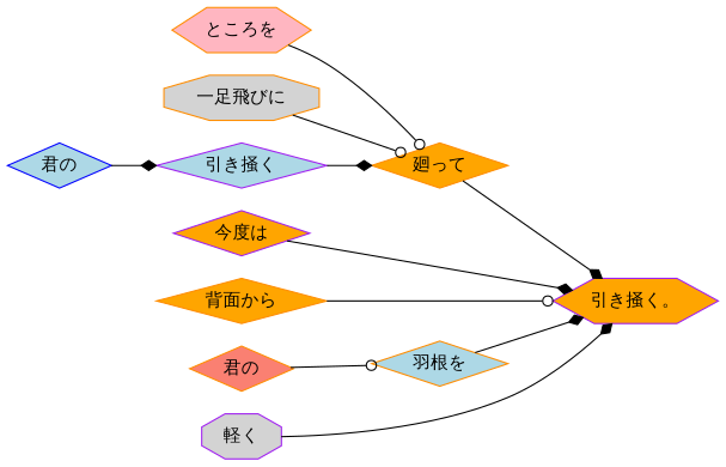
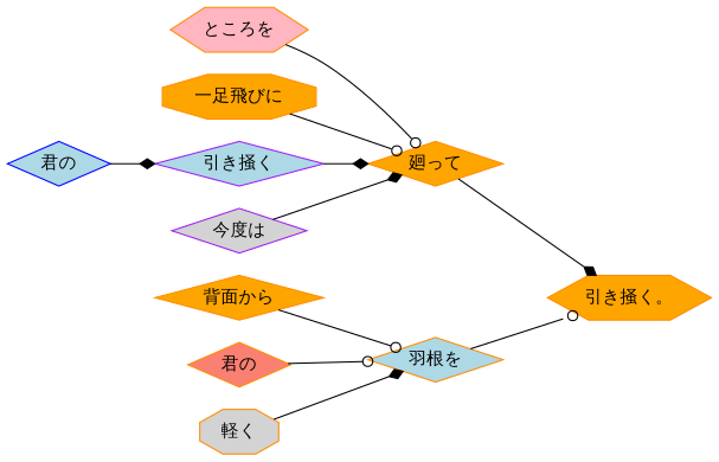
  digraph {
    fontname="Roboto Condensed"
    rankdir=LR
    node [color=darkorange fillcolor=orange fontname="Roboto Condensed" shape=diamond style=filled]
    edge [arrowhead=diamond fontname="Roboto Condensed"]
    n1 [fillcolor=lightpink label="ところを" shape=hexagon]
    n2 [label="廻って"]
-   n3 [color=purple label="引き掻く。" shape=hexagon]
-   n4 [fillcolor=lightgrey label="一足飛びに" shape=octagon]
+   n3 [label="引き掻く。" shape=hexagon]
+   n4 [label="一足飛びに" shape=octagon]
    n5 [color=blue fillcolor=lightblue label="君の"]
    n6 [color=purple fillcolor=lightblue label="引き掻く"]
-   n7 [color=purple label="今度は"]
+   n7 [color=purple fillcolor=lightgrey label="今度は"]
    n8 [label="背面から"]
    n9 [fillcolor=salmon label="君の"]
    n10 [fillcolor=lightblue label="羽根を"]
-   n11 [color=purple fillcolor=lightgrey label="軽く" shape=octagon]
+   n11 [fillcolor=lightgrey label="軽く" shape=octagon]
    n1 -> n2 [arrowhead=odot]
    n2 -> n3
    n4 -> n2 [arrowhead=odot]
    n5 -> n6
    n6 -> n2
-   n7 -> n3
-   n8 -> n3 [arrowhead=odot]
+   n7 -> n2
+   n8 -> n10 [arrowhead=odot]
    n9 -> n10 [arrowhead=odot]
-   n10 -> n3
-   n11 -> n3
+   n10 -> n3 [arrowhead=odot]
+   n11 -> n10
  }
